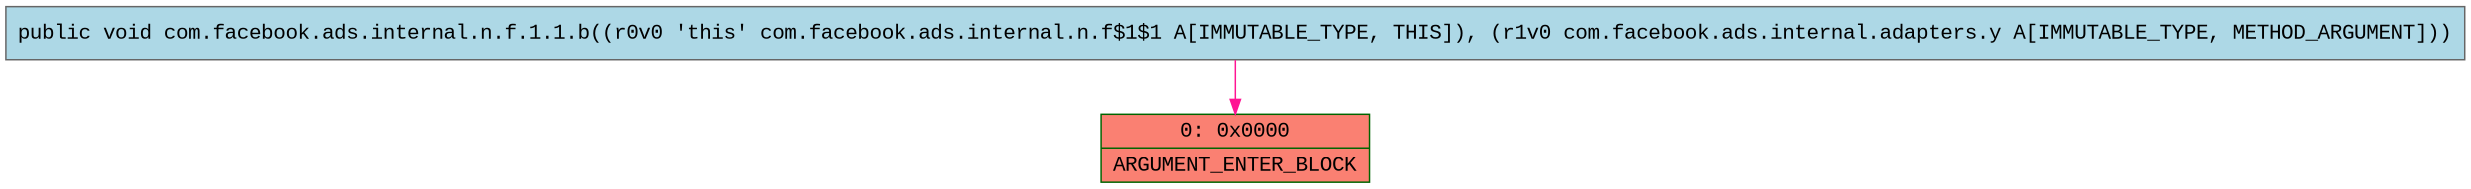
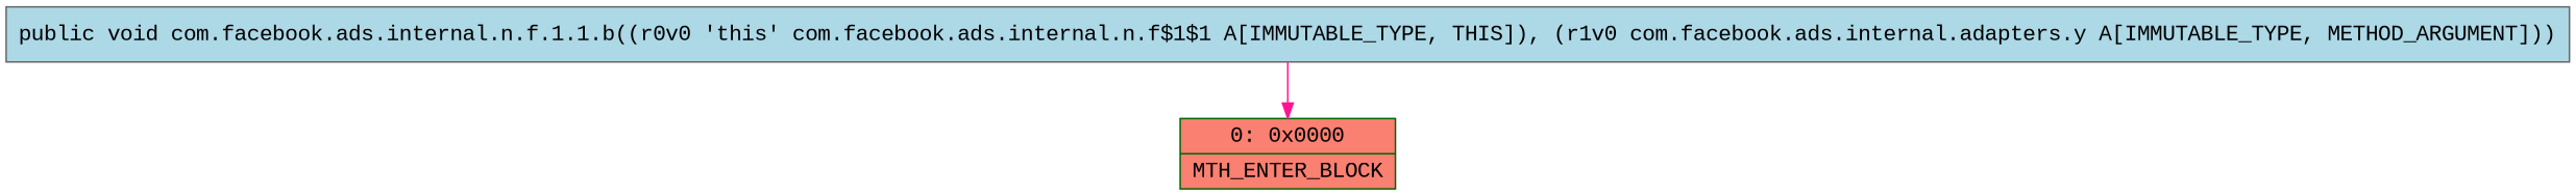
  digraph {
    fontname="Liberation Mono"
    node [shape=record style=filled fontname="Liberation Mono"]
-   n1 [color=darkgreen label="{0\:\ 0x0000|ARGUMENT_ENTER_BLOCK\l}" fillcolor=salmon]
+   n1 [color=darkgreen label="{0\:\ 0x0000|MTH_ENTER_BLOCK\l}" fillcolor=salmon]
    n2 [label="{public void com.facebook.ads.internal.n.f.1.1.b((r0v0 'this' com.facebook.ads.internal.n.f$1$1 A[IMMUTABLE_TYPE, THIS]), (r1v0 com.facebook.ads.internal.adapters.y A[IMMUTABLE_TYPE, METHOD_ARGUMENT])) }" fillcolor=lightblue color=gray40]
    subgraph cluster_1 {
      label="R(0)"
    }
    n2 -> n1 [color=deeppink fontname="Liberation Mono"]
  }
